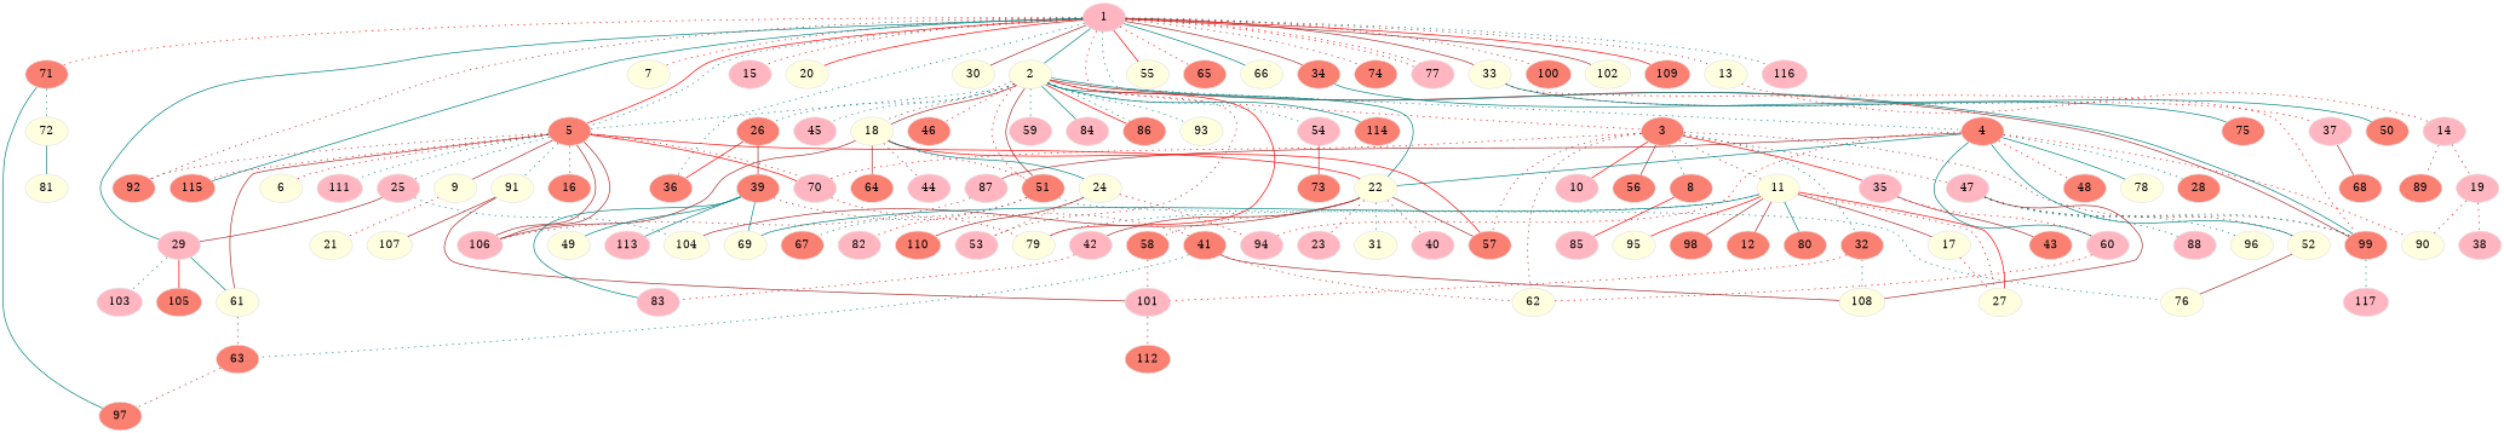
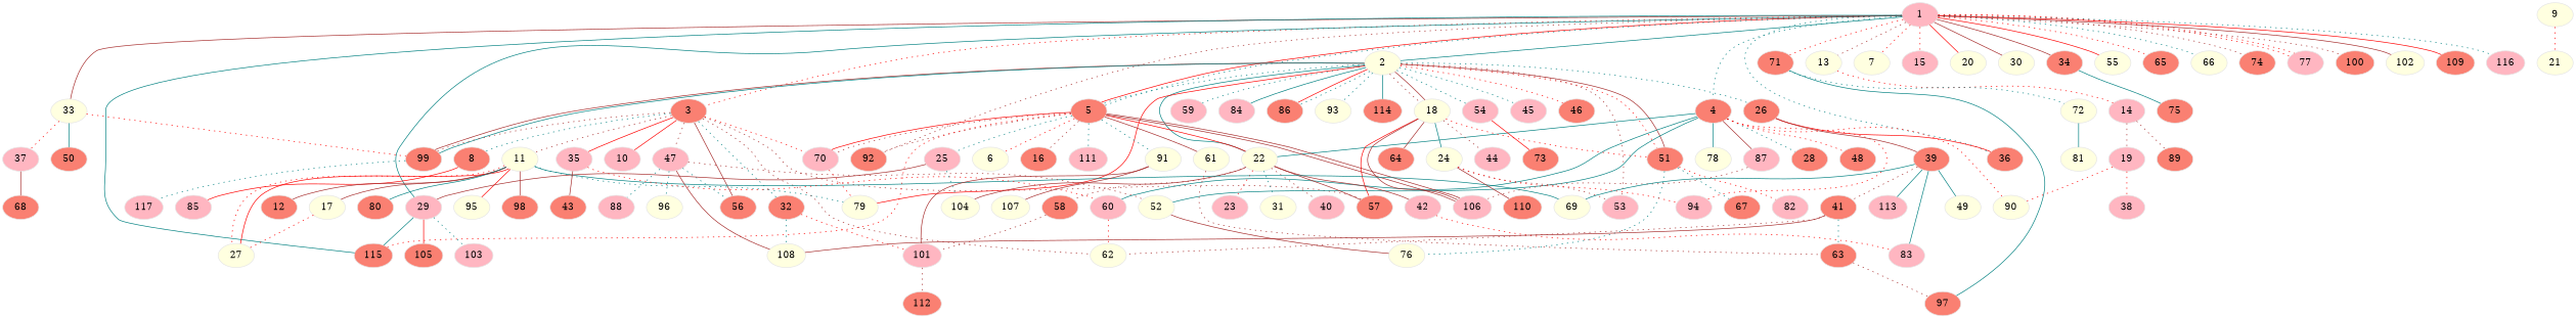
  graph {
    node [color=gray90 fillcolor=salmon style=filled]
    edge [color=brown style=dotted]
    1 [fillcolor=lightpink]
    2 [fillcolor=lightyellow]
    3
    4
    5
    7 [fillcolor=lightyellow]
    13 [fillcolor=lightyellow]
    15 [fillcolor=lightpink]
    20 [fillcolor=lightyellow]
    29 [fillcolor=lightpink]
    30 [fillcolor=lightyellow]
    33 [fillcolor=lightyellow]
    34
    36
    55 [fillcolor=lightyellow]
    65
    66 [fillcolor=lightyellow]
    71
    74
    77 [fillcolor=lightpink]
    92
    100
    102 [fillcolor=lightyellow]
    109
    115
    116 [fillcolor=lightpink]
    18 [fillcolor=lightyellow]
    22 [fillcolor=lightyellow]
    26
    45 [fillcolor=lightpink]
    46
    51
    53 [fillcolor=lightpink]
    54 [fillcolor=lightpink]
    59 [fillcolor=lightpink]
    79 [fillcolor=lightyellow]
    84 [fillcolor=lightpink]
    86
    93 [fillcolor=lightyellow]
    99
    114
    8
    10 [fillcolor=lightpink]
    11 [fillcolor=lightyellow]
    32
    35 [fillcolor=lightpink]
    47 [fillcolor=lightpink]
    56
    57
    62 [fillcolor=lightyellow]
    70 [fillcolor=lightpink]
    28
    48
    52 [fillcolor=lightyellow]
    60 [fillcolor=lightpink]
    78 [fillcolor=lightyellow]
    87 [fillcolor=lightpink]
    90 [fillcolor=lightyellow]
    94 [fillcolor=lightpink]
    6 [fillcolor=lightyellow]
    9 [fillcolor=lightyellow]
    16
    25 [fillcolor=lightpink]
    61 [fillcolor=lightyellow]
    91 [fillcolor=lightyellow]
    106 [fillcolor=lightpink]
    111 [fillcolor=lightpink]
    14 [fillcolor=lightpink]
    103 [fillcolor=lightpink]
    105
    37 [fillcolor=lightpink]
    50
    75
    97
    72 [fillcolor=lightyellow]
    24 [fillcolor=lightyellow]
    44 [fillcolor=lightpink]
    64
    23 [fillcolor=lightpink]
    31 [fillcolor=lightyellow]
    40 [fillcolor=lightpink]
    42 [fillcolor=lightpink]
    58
    104 [fillcolor=lightyellow]
    39
    67
    76 [fillcolor=lightyellow]
    82 [fillcolor=lightpink]
    73
    117 [fillcolor=lightpink]
    85 [fillcolor=lightpink]
    12
    17 [fillcolor=lightyellow]
    27 [fillcolor=lightyellow]
    69 [fillcolor=lightyellow]
    80
    95 [fillcolor=lightyellow]
    98
    101 [fillcolor=lightpink]
    108 [fillcolor=lightyellow]
    43
    88 [fillcolor=lightpink]
    96 [fillcolor=lightyellow]
    21 [fillcolor=lightyellow]
    63
    107 [fillcolor=lightyellow]
    19 [fillcolor=lightpink]
    89
    38 [fillcolor=lightpink]
    110
    83 [fillcolor=lightpink]
    41
    49 [fillcolor=lightyellow]
    113 [fillcolor=lightpink]
    112
    68
    81 [fillcolor=lightyellow]
    1 -- 2 [color=teal style=solid]
    1 -- 3 [color=red]
    1 -- 4 [color=teal]
    1 -- 5 [color=red style=solid]
    1 -- 5 [color=teal]
    1 -- 7 [color=red]
    1 -- 13
    1 -- 15 [color=red]
    1 -- 20 [color=red style=solid]
    1 -- 29 [color=teal style=solid]
    1 -- 30 [style=solid]
    1 -- 33 [style=solid]
    1 -- 34 [style=solid]
    1 -- 36 [color=teal]
    1 -- 55 [color=red style=solid]
    1 -- 65 [color=red]
-   1 -- 66 [color=teal style=solid]
+   1 -- 66 [color=teal]
    1 -- 71 [color=red]
    1 -- 74
    1 -- 77 [color=red]
    1 -- 77 [color=red]
    1 -- 92
    1 -- 100
    1 -- 102 [style=solid]
    1 -- 109 [color=red style=solid]
    1 -- 115 [color=teal style=solid]
    1 -- 116 [color=teal]
    2 -- 5 [color=teal]
    2 -- 18
    2 -- 18 [style=solid]
    2 -- 22 [color=teal style=solid]
    2 -- 26 [color=teal]
    2 -- 45 [color=teal]
    2 -- 46 [color=red]
    2 -- 51 [color=red]
    2 -- 51 [style=solid]
    2 -- 53
    2 -- 54 [color=teal]
    2 -- 59 [color=teal]
    2 -- 79 [color=red style=solid]
    2 -- 84 [color=teal style=solid]
    2 -- 86 [color=red style=solid]
    2 -- 86 [color=teal]
    2 -- 93 [color=teal]
    2 -- 99 [style=solid]
    2 -- 99 [color=teal style=solid]
    2 -- 114 [color=teal style=solid]
    3 -- 99
    3 -- 8 [color=teal]
    3 -- 10 [color=red style=solid]
    3 -- 11
    3 -- 32 [color=teal]
    3 -- 35 [color=red style=solid]
    3 -- 47
    3 -- 56 [style=solid]
    3 -- 57
    3 -- 62
    3 -- 70 [color=red]
    4 -- 22 [color=teal style=solid]
    4 -- 28 [color=teal]
    4 -- 48 [color=red]
    4 -- 52 [color=teal style=solid]
    4 -- 60 [color=teal style=solid]
    4 -- 78 [color=teal style=solid]
    4 -- 87 [style=solid]
    4 -- 90 [color=red]
    4 -- 94 [color=red]
    5 -- 92
    5 -- 115 [color=red]
    5 -- 22 [color=red style=solid]
    5 -- 70 [color=red style=solid]
    5 -- 70
    5 -- 6 [color=red]
-   5 -- 9 [style=solid]
    5 -- 16
    5 -- 25 [color=teal]
    5 -- 61 [style=solid]
    5 -- 91 [color=teal]
    5 -- 106 [style=solid]
    5 -- 106 [style=solid]
    5 -- 111 [color=teal]
    13 -- 14 [color=red]
-   29 -- 61 [color=teal style=solid]
+   29 -- 115 [color=teal style=solid]
    29 -- 103 [color=teal]
    29 -- 105 [color=red style=solid]
    33 -- 99 [color=red]
    33 -- 37 [color=red]
    33 -- 50 [color=teal style=solid]
    34 -- 75 [color=teal style=solid]
    71 -- 97 [color=teal style=solid]
    71 -- 72 [color=teal]
    18 -- 51 [color=red]
    18 -- 57 [color=red style=solid]
    18 -- 106 [style=solid]
    18 -- 24 [color=teal style=solid]
    18 -- 44
    18 -- 64 [style=solid]
    22 -- 57 [style=solid]
    22 -- 23 [color=red]
    22 -- 31 [color=teal]
    22 -- 40
    22 -- 42 [style=solid]
    22 -- 58
    22 -- 104 [style=solid]
    26 -- 36 [color=red style=solid]
    26 -- 39 [style=solid]
    51 -- 67 [color=teal]
    51 -- 76 [color=teal]
    51 -- 82 [color=red]
    54 -- 73 [color=red style=solid]
    99 -- 117 [color=teal]
    8 -- 85 [color=red style=solid]
    11 -- 79 [color=teal]
    11 -- 12 [style=solid]
    11 -- 17 [style=solid]
    11 -- 27 [color=red]
    11 -- 27 [color=red style=solid]
    11 -- 69 [color=teal style=solid]
    11 -- 80 [color=teal style=solid]
    11 -- 95 [color=red style=solid]
    11 -- 98 [style=solid]
    32 -- 101 [color=red]
    32 -- 108 [color=teal]
    35 -- 60 [color=red]
    35 -- 43 [style=solid]
-   47 -- 99 [color=teal]
+   47 -- 56 [color=teal]
    47 -- 52
    47 -- 108 [style=solid]
    47 -- 88 [color=teal]
    47 -- 96 [color=teal]
    70 -- 79 [color=red]
    52 -- 76 [style=solid]
    60 -- 62 [color=red]
    87 -- 106
    9 -- 21 [color=red]
    25 -- 29 [style=solid]
    25 -- 104 [color=teal]
    61 -- 63
    91 -- 101 [style=solid]
    91 -- 107 [style=solid]
    14 -- 19
    14 -- 89
    37 -- 68 [style=solid]
    72 -- 81 [color=teal style=solid]
    24 -- 53
    24 -- 94 [color=red]
    24 -- 110 [style=solid]
    42 -- 83 [color=red]
    58 -- 101
    39 -- 69 [color=teal style=solid]
    39 -- 83 [color=teal style=solid]
    39 -- 41
    39 -- 49 [color=teal style=solid]
    39 -- 113 [color=teal style=solid]
    17 -- 27 [color=red]
    101 -- 112
    63 -- 97
    19 -- 90 [color=red]
    19 -- 38 [color=red]
    41 -- 62
    41 -- 108 [style=solid]
    41 -- 63 [color=teal]
  }
